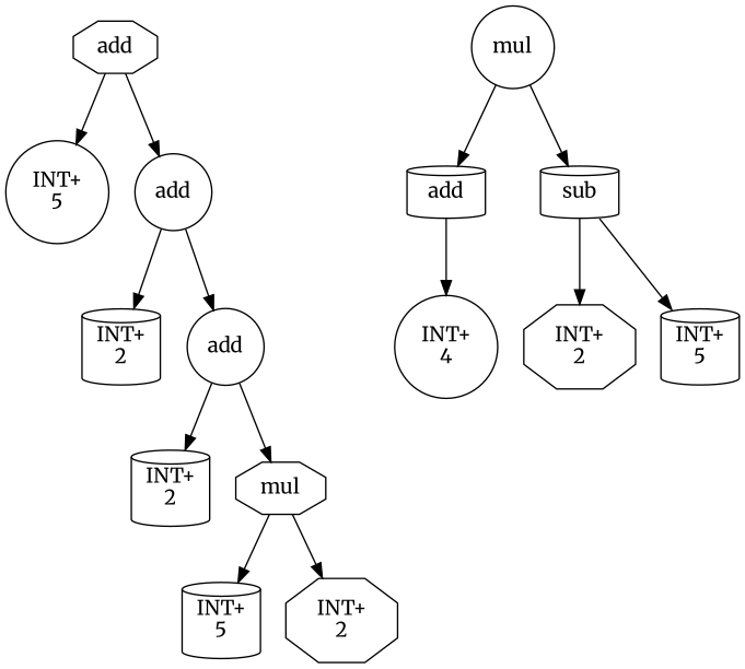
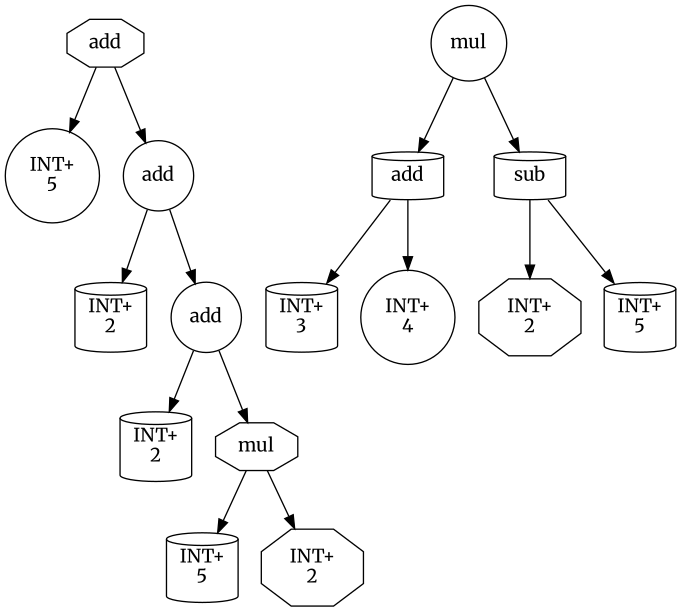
  digraph {
    fontname=Merriweather
    node [fontname=Merriweather shape=cylinder]
    edge [fontname=Merriweather]
    n1 [label=add shape=octagon]
    n2 [label="INT+\n5" shape=circle]
    n3 [label=add shape=circle]
    n4 [label=mul shape=circle]
    n5 [label=add]
    n6 [label=sub]
    n7 [label="INT+\n2"]
    n8 [label=add shape=circle]
    n9 [label="INT+\n2"]
    n10 [label=mul shape=octagon]
    n11 [label="INT+\n5"]
    n12 [label="INT+\n2" shape=octagon]
+   n13 [label="INT+\n3"]
    n14 [label="INT+\n4" shape=circle]
    n15 [label="INT+\n2" shape=octagon]
    n16 [label="INT+\n5"]
    n1 -> n2
    n1 -> n3
    n3 -> n7
    n3 -> n8
    n4 -> n5
    n4 -> n6
+   n5 -> n13
    n5 -> n14
    n6 -> n15
    n6 -> n16
    n8 -> n9
    n8 -> n10
    n10 -> n11
    n10 -> n12
  }
